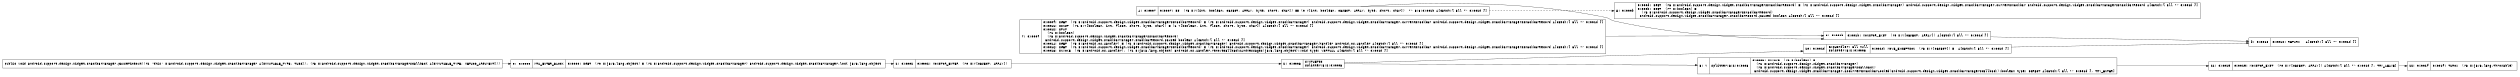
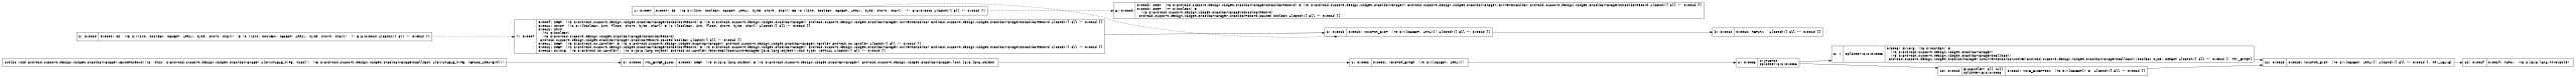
  digraph {
    fontname="DejaVu Sans Mono"
    rankdir=LR
    node [fontname="DejaVu Sans Mono" shape=record]
    edge [fontname="DejaVu Sans Mono"]
    n1 [label="{0\:\ 0x0000|MTH_ENTER_BLOCK\l|0x0000: IGET  (r0 I:java.lang.Object) = (r2 I:android.support.design.widget.SnackbarManager) android.support.design.widget.SnackbarManager.lock java.lang.Object \l}"]
    n2 [label="{1\:\ 0x0002|0x0002: MONITOR_ENTER  (r0 I:?[OBJECT, ARRAY]) \l}"]
    n3 [label="{2\:\ 0x0003|SYNTHETIC\lSplitter:B:2:0x0003\l}"]
    n4 [label="{3\:\ ?|Splitter:B:2:0x0003\l|0x0003: INVOKE  (r3 I:boolean) = \l  (r2 I:android.support.design.widget.SnackbarManager)\l  (r3 I:android.support.design.widget.SnackbarManager$Callback)\l android.support.design.widget.SnackbarManager.isCurrentSnackbarLocked(android.support.design.widget.SnackbarManager$Callback):boolean type: DIRECT A[Catch:\{ all \-\> 0x001d \}, TRY_ENTER]\l}"]
    n5 [label="{10\:\ 0x001d|ExcHandler: all null\lSplitter:B:2:0x0003\l|0x001d: MOVE_EXCEPTION  (r3 I:?[OBJECT]) =  A[Catch:\{ all \-\> 0x001d \}]\l}"]
    n6 [label="{11\:\ 0x001e|0x001e: MONITOR_EXIT  (r0 I:?[OBJECT, ARRAY]) A[Catch:\{ all \-\> 0x001d \}, TRY_LEAVE]\l}"]
    n7 [label="{4\:\ 0x0007|0x0007: IF  (r3 I:?[int, boolean, OBJECT, ARRAY, byte, short, char]) == (0 ?[int, boolean, OBJECT, ARRAY, byte, short, char])  \-\> B:8:0x001b A[Catch:\{ all \-\> 0x001d \}]\l}"]
    n8 [label="{5\:\ 0x0009|0x0009: IGET  (r3 I:android.support.design.widget.SnackbarManager$SnackbarRecord) = (r2 I:android.support.design.widget.SnackbarManager) android.support.design.widget.SnackbarManager.currentSnackbar android.support.design.widget.SnackbarManager$SnackbarRecord A[Catch:\{ all \-\> 0x001d \}]\l0x000b: IGET  (r7 I:boolean) = \l  (r3 I:android.support.design.widget.SnackbarManager$SnackbarRecord)\l android.support.design.widget.SnackbarManager.SnackbarRecord.paused boolean A[Catch:\{ all \-\> 0x001d \}]\l}"]
    n9 [label="{8\:\ 0x001b|0x001b: MONITOR_EXIT  (r0 I:?[OBJECT, ARRAY]) A[Catch:\{ all \-\> 0x001d \}]\l}"]
    n10 [label="{9\:\ 0x001c|0x001c: RETURN   A[Catch:\{ all \-\> 0x001d \}]\l}"]
+   n11 [label="{6\:\ 0x000d|0x000d: IF  (r3 I:?[int, boolean, OBJECT, ARRAY, byte, short, char]) != (0 ?[int, boolean, OBJECT, ARRAY, byte, short, char])  \-\> B:8:0x001b A[Catch:\{ all \-\> 0x001d \}]\l}"]
    n12 [label="{7\:\ 0x000f|0x000f: IGET  (r3 I:android.support.design.widget.SnackbarManager$SnackbarRecord) = (r2 I:android.support.design.widget.SnackbarManager) android.support.design.widget.SnackbarManager.currentSnackbar android.support.design.widget.SnackbarManager$SnackbarRecord A[Catch:\{ all \-\> 0x001d \}]\l0x0011: CONST  (r1 I:?[boolean, int, float, short, byte, char]) = (1 ?[boolean, int, float, short, byte, char]) A[Catch:\{ all \-\> 0x001d \}]\l0x0012: IPUT  \l  (r1 I:boolean)\l  (r3 I:android.support.design.widget.SnackbarManager$SnackbarRecord)\l android.support.design.widget.SnackbarManager.SnackbarRecord.paused boolean A[Catch:\{ all \-\> 0x001d \}]\l0x0014: IGET  (r3 I:android.os.Handler) = (r2 I:android.support.design.widget.SnackbarManager) android.support.design.widget.SnackbarManager.handler android.os.Handler A[Catch:\{ all \-\> 0x001d \}]\l0x0016: IGET  (r1 I:android.support.design.widget.SnackbarManager$SnackbarRecord) = (r2 I:android.support.design.widget.SnackbarManager) android.support.design.widget.SnackbarManager.currentSnackbar android.support.design.widget.SnackbarManager$SnackbarRecord A[Catch:\{ all \-\> 0x001d \}]\l0x0018: INVOKE  (r3 I:android.os.Handler), (r1 I:java.lang.Object) android.os.Handler.removeCallbacksAndMessages(java.lang.Object):void type: VIRTUAL A[Catch:\{ all \-\> 0x001d \}]\l}"]
    n13 [label="{12\:\ 0x001f|0x001f: THROW  (r3 I:java.lang.Throwable) \l}"]
    n14 [label="{public void android.support.design.widget.SnackbarManager.pauseTimeout((r2 'this' I:android.support.design.widget.SnackbarManager A[IMMUTABLE_TYPE, THIS]), (r3 I:android.support.design.widget.SnackbarManager$Callback A[IMMUTABLE_TYPE, METHOD_ARGUMENT])) }"]
    n1 -> n2
    n2 -> n3
    n3 -> n4
    n3 -> n5
    n4 -> n6
-   n5 -> n10
+   n5 -> n6
    n6 -> n13
    n7 -> n8 [style=dashed]
-   n7 -> n9
+   n7 -> n9 [style=dashed]
    n9 -> n10
+   n11 -> n12 [style=dashed]
    n12 -> n9
    n14 -> n1
  }
